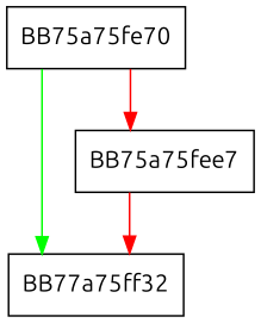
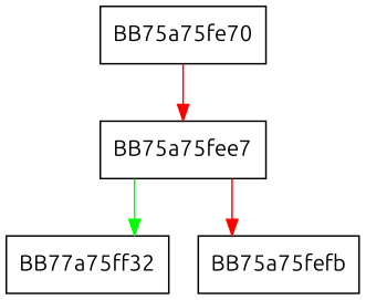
  digraph {
    fontname=Ubuntu
    splines=ortho
    node [fontname=Ubuntu shape=box]
    edge [color=green fontname=Ubuntu]
    n1 [label=BB75a75fe70]
    n2 [label=BB77a75ff32]
    BB75a75fee7
-   n1 -> n2
+   BB75a75fefb
    n1 -> BB75a75fee7 [color=red]
-   BB75a75fee7 -> n2 [color=red]
+   BB75a75fee7 -> n2
+   BB75a75fee7 -> BB75a75fefb [color=red]
  }
